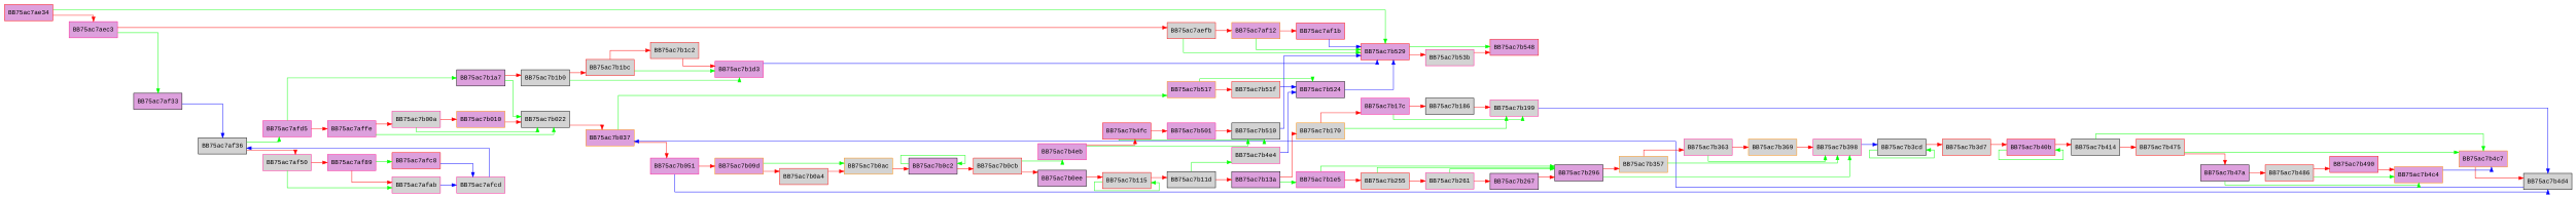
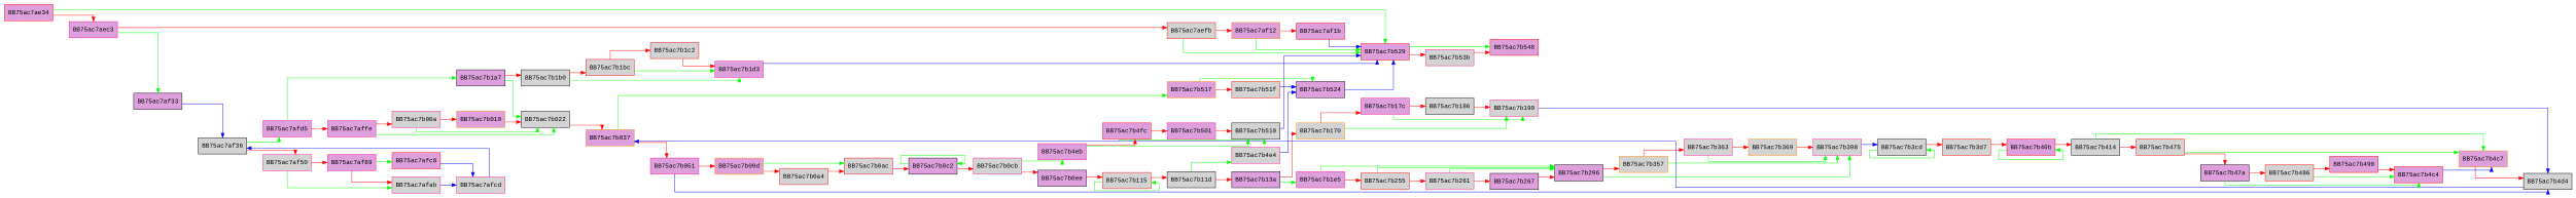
  digraph {
    fontname="Liberation Mono"
    rankdir=LR
    splines=ortho
    node [color=deeppink fillcolor=plum fontname="Liberation Mono" shape=box style=filled]
    edge [color=red fontname="Liberation Mono"]
    BB75ac7ae34 [color=red]
    BB75ac7b529 [color=red]
    BB75ac7aec3
    BB75ac7b548 [color=red]
    BB75ac7b53b [fillcolor=lightgrey]
    BB75ac7af33 [color=black]
    BB75ac7aefb [color=red fillcolor=lightgrey]
    BB75ac7af36 [color=black fillcolor=lightgrey]
    BB75ac7af12 [color=darkorange]
    BB75ac7afd5
    BB75ac7af50 [fillcolor=lightgrey]
    BB75ac7af1b [color=red]
    BB75ac7b1a7 [color=black]
    BB75ac7affe
    BB75ac7afab [fillcolor=lightgrey]
    BB75ac7af89
    BB75ac7b022 [color=black fillcolor=lightgrey]
    BB75ac7b1b0 [color=black fillcolor=lightgrey]
    BB75ac7b00a [fillcolor=lightgrey]
    BB75ac7afcd [fillcolor=lightgrey]
    BB75ac7afc8 [color=red]
    BB75ac7b037 [color=darkorange]
    BB75ac7b1d3
    BB75ac7b1bc [color=red fillcolor=lightgrey]
    BB75ac7b010 [color=darkorange]
    BB75ac7b517 [color=darkorange]
    BB75ac7b051
    BB75ac7b524 [color=black]
    BB75ac7b51f [color=red fillcolor=lightgrey]
    BB75ac7b4d4 [color=black fillcolor=lightgrey]
    BB75ac7b09d [color=darkorange]
-   BB75ac7b0ac [color=darkorange fillcolor=lightgrey]
+   BB75ac7b0ac [color=red fillcolor=lightgrey]
    BB75ac7b0a4 [color=red fillcolor=lightgrey]
    BB75ac7b0c2 [color=black]
-   BB75ac7b0cb [color=red fillcolor=lightgrey]
+   BB75ac7b0cb [fillcolor=lightgrey]
    BB75ac7b4eb
    BB75ac7b0ee [color=black]
    BB75ac7b510 [color=black fillcolor=lightgrey]
    BB75ac7b4fc [color=red]
    BB75ac7b115 [color=red fillcolor=lightgrey]
    BB75ac7b501
    BB75ac7b11d [color=black fillcolor=lightgrey]
    BB75ac7b4e4 [fillcolor=lightgrey]
    BB75ac7b13a [color=black]
    BB75ac7b1e5
    BB75ac7b170 [color=darkorange fillcolor=lightgrey]
    BB75ac7b296 [color=black]
    BB75ac7b255 [color=red fillcolor=lightgrey]
    BB75ac7b199 [fillcolor=lightgrey]
    BB75ac7b17c
    BB75ac7b398 [fillcolor=lightgrey]
    BB75ac7b357 [color=darkorange fillcolor=lightgrey]
    BB75ac7b261 [fillcolor=lightgrey]
    BB75ac7b186 [color=black fillcolor=lightgrey]
    BB75ac7b1c2 [color=red fillcolor=lightgrey]
    BB75ac7b3cd [color=black fillcolor=lightgrey]
    BB75ac7b363 [fillcolor=lightgrey]
    BB75ac7b267 [color=black]
    BB75ac7b3d7 [color=red fillcolor=lightgrey]
    BB75ac7b369 [color=darkorange fillcolor=lightgrey]
    BB75ac7b40b [color=red]
    BB75ac7b414 [color=black fillcolor=lightgrey]
    BB75ac7b4c7 [color=darkorange]
    BB75ac7b475 [color=red fillcolor=lightgrey]
    BB75ac7b47a [color=black]
-   BB75ac7b4c4 [color=darkorange]
+   BB75ac7b4c4 [color=red]
    BB75ac7b486 [color=red fillcolor=lightgrey]
    BB75ac7b490 [color=red]
    BB75ac7ae34 -> BB75ac7b529 [color=green]
    BB75ac7ae34 -> BB75ac7aec3
    BB75ac7b529 -> BB75ac7b548 [color=green]
    BB75ac7b529 -> BB75ac7b53b
    BB75ac7aec3 -> BB75ac7af33 [color=green]
    BB75ac7aec3 -> BB75ac7aefb
    BB75ac7b53b -> BB75ac7b548
    BB75ac7af33 -> BB75ac7af36 [color=blue]
    BB75ac7aefb -> BB75ac7b529 [color=green]
    BB75ac7aefb -> BB75ac7af12
    BB75ac7af36 -> BB75ac7afd5 [color=green]
    BB75ac7af36 -> BB75ac7af50
    BB75ac7af12 -> BB75ac7b529 [color=green]
    BB75ac7af12 -> BB75ac7af1b
    BB75ac7afd5 -> BB75ac7b1a7 [color=green]
    BB75ac7afd5 -> BB75ac7affe
    BB75ac7af50 -> BB75ac7afab [color=green]
    BB75ac7af50 -> BB75ac7af89
    BB75ac7af1b -> BB75ac7b529 [color=blue]
    BB75ac7b1a7 -> BB75ac7b022 [color=green]
    BB75ac7b1a7 -> BB75ac7b1b0
    BB75ac7affe -> BB75ac7b022 [color=green]
    BB75ac7affe -> BB75ac7b00a
    BB75ac7afab -> BB75ac7afcd [color=blue]
    BB75ac7af89 -> BB75ac7afab
    BB75ac7af89 -> BB75ac7afc8 [color=green]
    BB75ac7b022 -> BB75ac7b037
    BB75ac7b1b0 -> BB75ac7b1d3 [color=green]
    BB75ac7b1b0 -> BB75ac7b1bc
    BB75ac7b00a -> BB75ac7b022 [color=green]
    BB75ac7b00a -> BB75ac7b010
    BB75ac7afcd -> BB75ac7af36 [color=blue]
    BB75ac7afc8 -> BB75ac7afcd [color=blue]
    BB75ac7b037 -> BB75ac7b517 [color=green]
    BB75ac7b037 -> BB75ac7b051
    BB75ac7b1d3 -> BB75ac7b529 [color=blue]
    BB75ac7b1bc -> BB75ac7b1d3 [color=green]
    BB75ac7b1bc -> BB75ac7b1c2
    BB75ac7b010 -> BB75ac7b022
    BB75ac7b517 -> BB75ac7b524 [color=green]
    BB75ac7b517 -> BB75ac7b51f
    BB75ac7b051 -> BB75ac7b4d4 [color=blue]
    BB75ac7b051 -> BB75ac7b09d
    BB75ac7b524 -> BB75ac7b529 [color=blue]
    BB75ac7b51f -> BB75ac7b524 [color=blue]
    BB75ac7b4d4 -> BB75ac7b037 [color=blue]
    BB75ac7b09d -> BB75ac7b0ac [color=green]
    BB75ac7b09d -> BB75ac7b0a4
    BB75ac7b0ac -> BB75ac7b0c2
    BB75ac7b0a4 -> BB75ac7b0ac
    BB75ac7b0c2 -> BB75ac7b0c2 [color=green]
    BB75ac7b0c2 -> BB75ac7b0cb
    BB75ac7b0cb -> BB75ac7b4eb [color=green]
    BB75ac7b0cb -> BB75ac7b0ee
    BB75ac7b4eb -> BB75ac7b510 [color=green]
    BB75ac7b4eb -> BB75ac7b4fc
    BB75ac7b0ee -> BB75ac7b115
    BB75ac7b510 -> BB75ac7b529 [color=blue]
    BB75ac7b4fc -> BB75ac7b510 [color=green]
    BB75ac7b4fc -> BB75ac7b501
    BB75ac7b115 -> BB75ac7b115 [color=green]
    BB75ac7b115 -> BB75ac7b11d
    BB75ac7b501 -> BB75ac7b510
    BB75ac7b11d -> BB75ac7b4e4 [color=green]
    BB75ac7b11d -> BB75ac7b13a
    BB75ac7b4e4 -> BB75ac7b524 [color=blue]
    BB75ac7b13a -> BB75ac7b1e5 [color=green]
    BB75ac7b13a -> BB75ac7b170
    BB75ac7b1e5 -> BB75ac7b296 [color=green]
    BB75ac7b1e5 -> BB75ac7b255
    BB75ac7b170 -> BB75ac7b199 [color=green]
    BB75ac7b170 -> BB75ac7b17c
    BB75ac7b296 -> BB75ac7b398 [color=green]
    BB75ac7b296 -> BB75ac7b357
    BB75ac7b255 -> BB75ac7b296 [color=green]
    BB75ac7b255 -> BB75ac7b261
    BB75ac7b199 -> BB75ac7b4d4 [color=blue]
    BB75ac7b17c -> BB75ac7b199 [color=green]
    BB75ac7b17c -> BB75ac7b186
    BB75ac7b398 -> BB75ac7b3cd [color=blue]
    BB75ac7b357 -> BB75ac7b398 [color=green]
    BB75ac7b357 -> BB75ac7b363
    BB75ac7b261 -> BB75ac7b296 [color=green]
    BB75ac7b261 -> BB75ac7b267
    BB75ac7b186 -> BB75ac7b199
    BB75ac7b1c2 -> BB75ac7b1d3
    BB75ac7b3cd -> BB75ac7b3cd [color=green]
    BB75ac7b3cd -> BB75ac7b3d7
    BB75ac7b363 -> BB75ac7b398 [color=green]
    BB75ac7b363 -> BB75ac7b369
    BB75ac7b267 -> BB75ac7b296
    BB75ac7b3d7 -> BB75ac7b40b
    BB75ac7b369 -> BB75ac7b398
    BB75ac7b40b -> BB75ac7b40b [color=green]
    BB75ac7b40b -> BB75ac7b414
    BB75ac7b414 -> BB75ac7b4c7 [color=green]
    BB75ac7b414 -> BB75ac7b475
    BB75ac7b4c7 -> BB75ac7b4d4
    BB75ac7b475 -> BB75ac7b4c7 [color=green]
    BB75ac7b475 -> BB75ac7b47a
    BB75ac7b47a -> BB75ac7b4c4 [color=green]
    BB75ac7b47a -> BB75ac7b486
    BB75ac7b4c4 -> BB75ac7b4c7 [color=blue]
    BB75ac7b486 -> BB75ac7b4c4 [color=green]
    BB75ac7b486 -> BB75ac7b490
    BB75ac7b490 -> BB75ac7b4c4
  }
